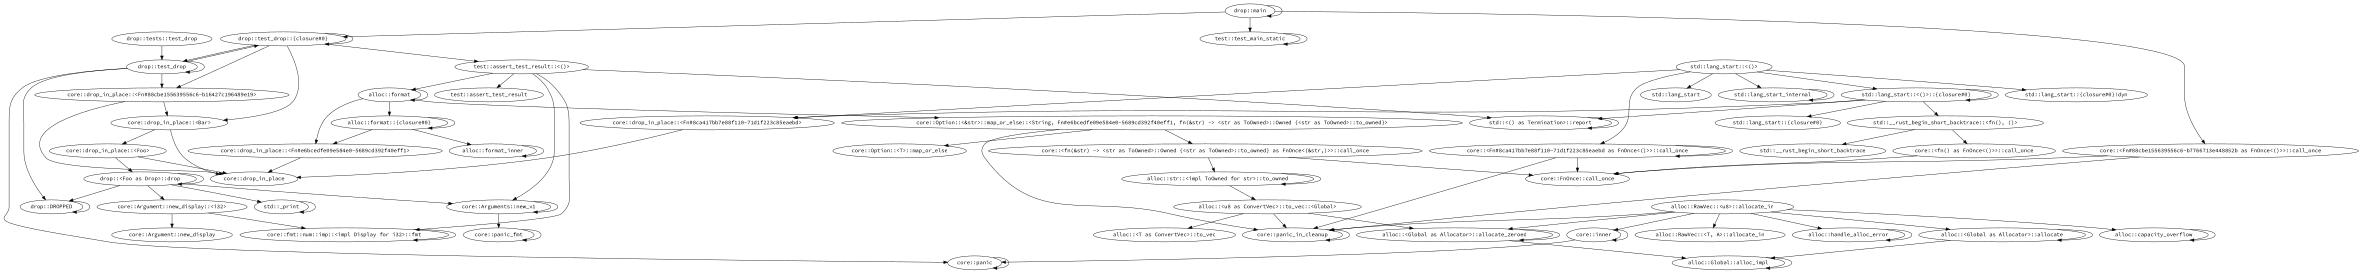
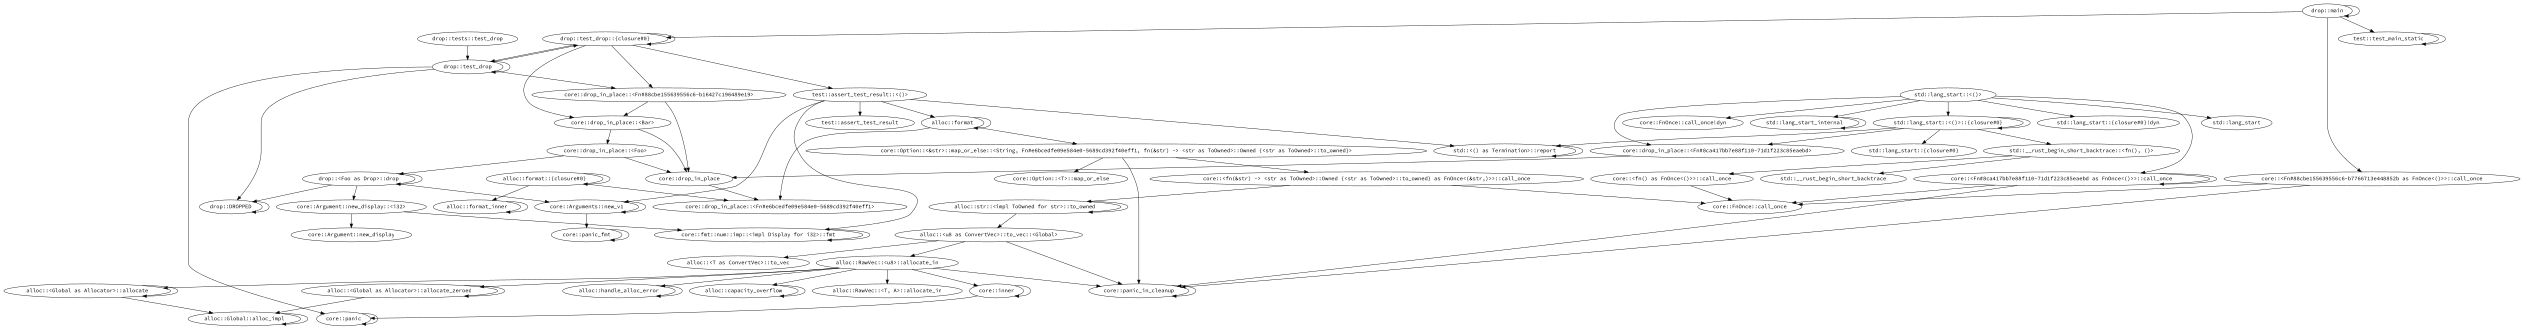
  digraph {
    fontname="Source Code Pro"
    node [fontname="Source Code Pro"]
    edge [fontname="Source Code Pro"]
    "test::test_main_static"
    "test::assert_test_result::<()>"
    "test::assert_test_result"
    "std::<() as Termination>::report"
    "core::fmt::num::imp::<impl Display for i32>::fmt"
    "core::Arguments::new_v1"
    "alloc::format"
    "core::panic_fmt"
    "core::drop_in_place::<Fn#e6bcedfe09e584e0-5689cd392f40eff1>"
    "core::Option::<&str>::map_or_else::<String, Fn#e6bcedfe09e584e0-5689cd392f40eff1, fn(&str) -> <str as ToOwned>::Owned {<str as ToOwned>::to_owned}>"
    "alloc::format::{closure#0}"
    "std::lang_start_internal"
    "std::lang_start::<()>::{closure#0}"
    "std::lang_start::{closure#0}"
    "std::__rust_begin_short_backtrace::<fn(), ()>"
    "core::drop_in_place::<Fn#8ca417bb7e88f110-71d1f223c85eaebd>"
    "std::__rust_begin_short_backtrace"
    "core::<fn() as FnOnce<()>>::call_once"
    "core::drop_in_place"
    "std::lang_start::<()>"
    "std::lang_start::{closure#0}!dyn"
    "std::lang_start"
+   "core::FnOnce::call_once!dyn"
    "core::<Fn#8ca417bb7e88f110-71d1f223c85eaebd as FnOnce<()>>::call_once"
    "core::panic_in_cleanup"
    "core::FnOnce::call_once"
-   "std::_print"
    "drop::tests::test_drop"
    "drop::test_drop"
    "drop::test_drop::{closure#0}"
    "core::drop_in_place::<Fn#88cbe155639556c6-b16427c196489e19>"
    "drop::DROPPED"
    "core::panic"
    "core::drop_in_place::<Bar>"
    "core::drop_in_place::<Foo>"
    "drop::main"
    "core::<Fn#88cbe155639556c6-b7766713e448852b as FnOnce<()>>::call_once"
    "drop::<Foo as Drop>::drop"
    "core::Argument::new_display::<i32>"
    "core::Argument::new_display"
    "core::inner"
    "core::Option::<T>::map_or_else"
    "core::<fn(&str) -> <str as ToOwned>::Owned {<str as ToOwned>::to_owned} as FnOnce<(&str,)>>::call_once"
    "alloc::str::<impl ToOwned for str>::to_owned"
    "alloc::<u8 as ConvertVec>::to_vec::<Global>"
    "alloc::RawVec::<u8>::allocate_in"
    "alloc::<T as ConvertVec>::to_vec"
    "alloc::handle_alloc_error"
    "alloc::format_inner"
    "alloc::capacity_overflow"
    "alloc::RawVec::<T, A>::allocate_in"
    "alloc::<Global as Allocator>::allocate_zeroed"
    "alloc::<Global as Allocator>::allocate"
    "alloc::Global::alloc_impl"
    "test::test_main_static" -> "test::test_main_static"
    "test::assert_test_result::<()>" -> "test::assert_test_result"
    "test::assert_test_result::<()>" -> "std::<() as Termination>::report"
    "test::assert_test_result::<()>" -> "core::fmt::num::imp::<impl Display for i32>::fmt"
    "test::assert_test_result::<()>" -> "core::Arguments::new_v1"
    "test::assert_test_result::<()>" -> "alloc::format"
    "std::<() as Termination>::report" -> "std::<() as Termination>::report"
    "core::fmt::num::imp::<impl Display for i32>::fmt" -> "core::fmt::num::imp::<impl Display for i32>::fmt"
    "core::Arguments::new_v1" -> "core::Arguments::new_v1"
    "core::Arguments::new_v1" -> "core::panic_fmt"
    "alloc::format" -> "alloc::format"
    "alloc::format" -> "core::drop_in_place::<Fn#e6bcedfe09e584e0-5689cd392f40eff1>"
    "alloc::format" -> "core::Option::<&str>::map_or_else::<String, Fn#e6bcedfe09e584e0-5689cd392f40eff1, fn(&str) -> <str as ToOwned>::Owned {<str as ToOwned>::to_owned}>"
-   "alloc::format" -> "alloc::format::{closure#0}"
    "core::panic_fmt" -> "core::panic_fmt"
-   "core::drop_in_place::<Fn#e6bcedfe09e584e0-5689cd392f40eff1>" -> "core::drop_in_place"
+   "core::drop_in_place" -> "core::drop_in_place::<Fn#e6bcedfe09e584e0-5689cd392f40eff1>"
    "core::Option::<&str>::map_or_else::<String, Fn#e6bcedfe09e584e0-5689cd392f40eff1, fn(&str) -> <str as ToOwned>::Owned {<str as ToOwned>::to_owned}>" -> "core::panic_in_cleanup"
    "core::Option::<&str>::map_or_else::<String, Fn#e6bcedfe09e584e0-5689cd392f40eff1, fn(&str) -> <str as ToOwned>::Owned {<str as ToOwned>::to_owned}>" -> "core::Option::<T>::map_or_else"
    "core::Option::<&str>::map_or_else::<String, Fn#e6bcedfe09e584e0-5689cd392f40eff1, fn(&str) -> <str as ToOwned>::Owned {<str as ToOwned>::to_owned}>" -> "core::<fn(&str) -> <str as ToOwned>::Owned {<str as ToOwned>::to_owned} as FnOnce<(&str,)>>::call_once"
    "alloc::format::{closure#0}" -> "core::drop_in_place::<Fn#e6bcedfe09e584e0-5689cd392f40eff1>"
    "alloc::format::{closure#0}" -> "alloc::format::{closure#0}"
    "alloc::format::{closure#0}" -> "alloc::format_inner"
    "std::lang_start_internal" -> "std::lang_start_internal"
    "std::lang_start::<()>::{closure#0}" -> "std::<() as Termination>::report"
    "std::lang_start::<()>::{closure#0}" -> "std::lang_start::<()>::{closure#0}"
    "std::lang_start::<()>::{closure#0}" -> "std::lang_start::{closure#0}"
    "std::lang_start::<()>::{closure#0}" -> "std::__rust_begin_short_backtrace::<fn(), ()>"
    "std::lang_start::<()>::{closure#0}" -> "core::drop_in_place::<Fn#8ca417bb7e88f110-71d1f223c85eaebd>"
    "std::__rust_begin_short_backtrace::<fn(), ()>" -> "std::__rust_begin_short_backtrace"
    "std::__rust_begin_short_backtrace::<fn(), ()>" -> "core::<fn() as FnOnce<()>>::call_once"
    "core::drop_in_place::<Fn#8ca417bb7e88f110-71d1f223c85eaebd>" -> "core::drop_in_place"
    "core::<fn() as FnOnce<()>>::call_once" -> "core::FnOnce::call_once"
    "std::lang_start::<()>" -> "std::lang_start_internal"
    "std::lang_start::<()>" -> "std::lang_start::<()>::{closure#0}"
    "std::lang_start::<()>" -> "core::drop_in_place::<Fn#8ca417bb7e88f110-71d1f223c85eaebd>"
    "std::lang_start::<()>" -> "std::lang_start::{closure#0}!dyn"
    "std::lang_start::<()>" -> "std::lang_start"
+   "std::lang_start::<()>" -> "core::FnOnce::call_once!dyn"
    "std::lang_start::<()>" -> "core::<Fn#8ca417bb7e88f110-71d1f223c85eaebd as FnOnce<()>>::call_once"
    "core::<Fn#8ca417bb7e88f110-71d1f223c85eaebd as FnOnce<()>>::call_once" -> "core::<Fn#8ca417bb7e88f110-71d1f223c85eaebd as FnOnce<()>>::call_once"
    "core::<Fn#8ca417bb7e88f110-71d1f223c85eaebd as FnOnce<()>>::call_once" -> "core::panic_in_cleanup"
    "core::<Fn#8ca417bb7e88f110-71d1f223c85eaebd as FnOnce<()>>::call_once" -> "core::FnOnce::call_once"
    "core::panic_in_cleanup" -> "core::panic_in_cleanup"
-   "std::_print" -> "std::_print"
    "drop::tests::test_drop" -> "drop::test_drop"
    "drop::test_drop" -> "drop::test_drop"
    "drop::test_drop" -> "drop::test_drop::{closure#0}"
    "drop::test_drop" -> "core::drop_in_place::<Fn#88cbe155639556c6-b16427c196489e19>"
    "drop::test_drop" -> "drop::DROPPED"
    "drop::test_drop" -> "core::panic"
    "drop::test_drop::{closure#0}" -> "test::assert_test_result::<()>"
    "drop::test_drop::{closure#0}" -> "drop::test_drop"
    "drop::test_drop::{closure#0}" -> "drop::test_drop::{closure#0}"
    "drop::test_drop::{closure#0}" -> "core::drop_in_place::<Fn#88cbe155639556c6-b16427c196489e19>"
    "drop::test_drop::{closure#0}" -> "core::drop_in_place::<Bar>"
    "core::drop_in_place::<Fn#88cbe155639556c6-b16427c196489e19>" -> "core::drop_in_place"
    "core::drop_in_place::<Fn#88cbe155639556c6-b16427c196489e19>" -> "core::drop_in_place::<Bar>"
    "drop::DROPPED" -> "drop::DROPPED"
    "core::panic" -> "core::panic"
    "core::drop_in_place::<Bar>" -> "core::drop_in_place"
    "core::drop_in_place::<Bar>" -> "core::drop_in_place::<Foo>"
    "core::drop_in_place::<Foo>" -> "core::drop_in_place"
    "core::drop_in_place::<Foo>" -> "drop::<Foo as Drop>::drop"
    "drop::main" -> "test::test_main_static"
    "drop::main" -> "drop::test_drop::{closure#0}"
    "drop::main" -> "drop::main"
    "drop::main" -> "core::<Fn#88cbe155639556c6-b7766713e448852b as FnOnce<()>>::call_once"
    "core::<Fn#88cbe155639556c6-b7766713e448852b as FnOnce<()>>::call_once" -> "core::panic_in_cleanup"
    "core::<Fn#88cbe155639556c6-b7766713e448852b as FnOnce<()>>::call_once" -> "core::FnOnce::call_once"
    "drop::<Foo as Drop>::drop" -> "core::Arguments::new_v1"
-   "drop::<Foo as Drop>::drop" -> "std::_print"
    "drop::<Foo as Drop>::drop" -> "drop::DROPPED"
    "drop::<Foo as Drop>::drop" -> "drop::<Foo as Drop>::drop"
    "drop::<Foo as Drop>::drop" -> "core::Argument::new_display::<i32>"
    "core::Argument::new_display::<i32>" -> "core::fmt::num::imp::<impl Display for i32>::fmt"
    "core::Argument::new_display::<i32>" -> "core::Argument::new_display"
    "core::inner" -> "core::panic"
    "core::inner" -> "core::inner"
    "core::<fn(&str) -> <str as ToOwned>::Owned {<str as ToOwned>::to_owned} as FnOnce<(&str,)>>::call_once" -> "core::FnOnce::call_once"
    "core::<fn(&str) -> <str as ToOwned>::Owned {<str as ToOwned>::to_owned} as FnOnce<(&str,)>>::call_once" -> "alloc::str::<impl ToOwned for str>::to_owned"
    "alloc::str::<impl ToOwned for str>::to_owned" -> "alloc::str::<impl ToOwned for str>::to_owned"
    "alloc::str::<impl ToOwned for str>::to_owned" -> "alloc::<u8 as ConvertVec>::to_vec::<Global>"
    "alloc::<u8 as ConvertVec>::to_vec::<Global>" -> "core::panic_in_cleanup"
-   "alloc::<u8 as ConvertVec>::to_vec::<Global>" -> "alloc::<Global as Allocator>::allocate_zeroed"
+   "alloc::<u8 as ConvertVec>::to_vec::<Global>" -> "alloc::RawVec::<u8>::allocate_in"
    "alloc::<u8 as ConvertVec>::to_vec::<Global>" -> "alloc::<T as ConvertVec>::to_vec"
    "alloc::RawVec::<u8>::allocate_in" -> "core::panic_in_cleanup"
    "alloc::RawVec::<u8>::allocate_in" -> "core::inner"
    "alloc::RawVec::<u8>::allocate_in" -> "alloc::handle_alloc_error"
    "alloc::RawVec::<u8>::allocate_in" -> "alloc::capacity_overflow"
    "alloc::RawVec::<u8>::allocate_in" -> "alloc::RawVec::<T, A>::allocate_in"
    "alloc::RawVec::<u8>::allocate_in" -> "alloc::<Global as Allocator>::allocate_zeroed"
    "alloc::RawVec::<u8>::allocate_in" -> "alloc::<Global as Allocator>::allocate"
    "alloc::handle_alloc_error" -> "alloc::handle_alloc_error"
    "alloc::format_inner" -> "alloc::format_inner"
    "alloc::capacity_overflow" -> "alloc::capacity_overflow"
    "alloc::<Global as Allocator>::allocate_zeroed" -> "alloc::<Global as Allocator>::allocate_zeroed"
    "alloc::<Global as Allocator>::allocate_zeroed" -> "alloc::Global::alloc_impl"
    "alloc::<Global as Allocator>::allocate" -> "alloc::<Global as Allocator>::allocate"
    "alloc::<Global as Allocator>::allocate" -> "alloc::Global::alloc_impl"
    "alloc::Global::alloc_impl" -> "alloc::Global::alloc_impl"
  }
